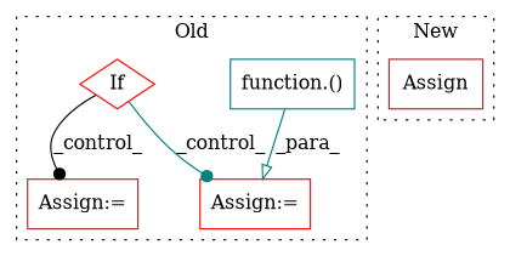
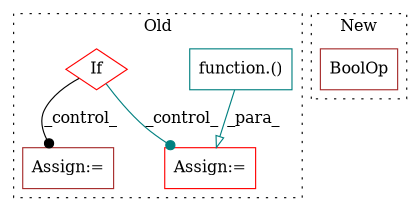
  digraph {
    node [a=68 color=red l=3 shape=box]
    edge [arrowhead=dot color=teal]
    n1 [a=75 color=teal l="29,9" label="function.()" s="3388,3421"]
    n2 [label="Assign:=" s=3385]
    n3 [a=96 label=If s=3343 shape=diamond]
    n4 [color=brown label="Assign:=" s=3455]
-   n5 [a=72 color=brown l=18 label=Assign s=4161]
+   n5 [a=72 color=brown l=18 label=BoolOp s=4161]
    subgraph cluster_1 {
      label=Old
      style=dotted
      n1
      n2
      n3
      n4
    }
    subgraph cluster_2 {
      label=New
      style=dotted
      n5
    }
    n1 -> n2 [arrowhead=onormal label=_para_]
    n3 -> n2 [label=_control_]
    n3 -> n4 [color=black label=_control_]
  }
